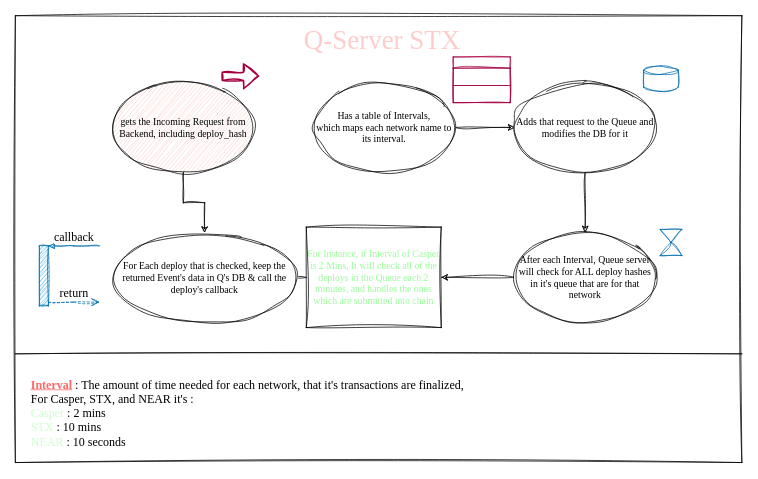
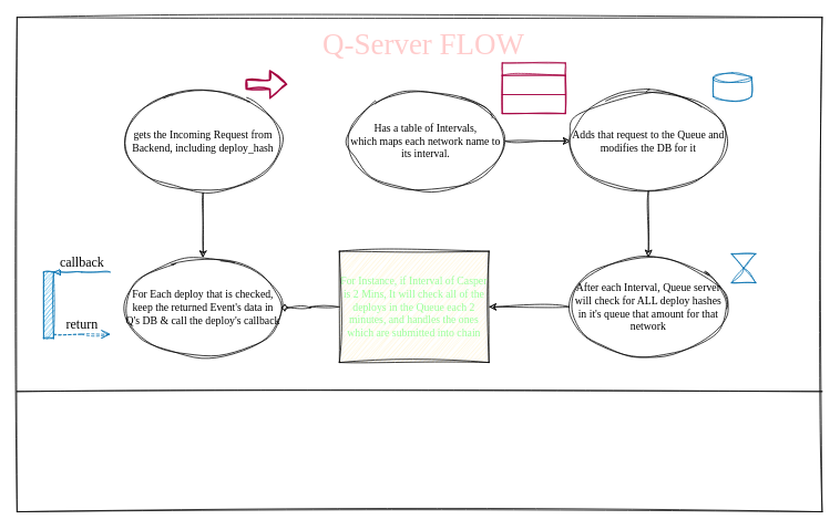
  <mxCell id="0" />
  <mxCell id="1" parent="0" />
  <mxCell id="2" value="" style="rounded=0;whiteSpace=wrap;html=1;sketch=1;hachureGap=4;jiggle=2;curveFitting=1;fontFamily=Architects Daughter;fontSource=https%3A%2F%2Ffonts.googleapis.com%2Fcss%3Ffamily%3DArchitects%2BDaughter;fontSize=20;" vertex="1" parent="1"><mxGeometry x="20" y="20" width="969" height="596" as="geometry" /></mxCell>
- <mxCell id="3" value="Q-Server STX" style="text;html=1;align=center;verticalAlign=middle;resizable=0;points=[];autosize=1;strokeColor=none;fillColor=none;fontSize=36;fontFamily=Architects Daughter;fontColor=#FFCCCC;" vertex="1" parent="1"><mxGeometry x="359.5" y="25" width="298" height="55" as="geometry" /></mxCell>
+ <mxCell id="3" value="Q-Server FLOW" style="text;html=1;align=center;verticalAlign=middle;resizable=0;points=[];autosize=1;strokeColor=none;fillColor=none;fontSize=36;fontFamily=Architects Daughter;fontColor=#FFCCCC;" vertex="1" parent="1"><mxGeometry x="359.5" y="25" width="298" height="55" as="geometry" /></mxCell>
  <mxCell id="4" value="" style="edgeStyle=orthogonalEdgeStyle;rounded=0;sketch=1;hachureGap=4;jiggle=2;curveFitting=1;orthogonalLoop=1;jettySize=auto;html=1;fontFamily=Architects Daughter;fontSource=https%3A%2F%2Ffonts.googleapis.com%2Fcss%3Ffamily%3DArchitects%2BDaughter;fontSize=16;" edge="1" parent="1" source="5" target="16"><mxGeometry relative="1" as="geometry" /></mxCell>
- <mxCell id="5" value="&lt;font style=&quot;font-size: 13px;&quot;&gt;gets the Incoming Request from Backend, including deploy_hash&lt;/font&gt;" style="ellipse;whiteSpace=wrap;html=1;sketch=1;hachureGap=4;jiggle=2;curveFitting=1;fontFamily=Architects Daughter;fontSource=https%3A%2F%2Ffonts.googleapis.com%2Fcss%3Ffamily%3DArchitects%2BDaughter;fontSize=13;fillColor=#f8cecc;" vertex="1" parent="1"><mxGeometry x="150" y="109" width="188" height="120" as="geometry" /></mxCell>
+ <mxCell id="5" value="&lt;font style=&quot;font-size: 13px;&quot;&gt;gets the Incoming Request from Backend, including deploy_hash&lt;/font&gt;" style="ellipse;whiteSpace=wrap;html=1;sketch=1;hachureGap=4;jiggle=2;curveFitting=1;fontFamily=Architects Daughter;fontSource=https%3A%2F%2Ffonts.googleapis.com%2Fcss%3Ffamily%3DArchitects%2BDaughter;fontSize=13;" vertex="1" parent="1"><mxGeometry x="150" y="109" width="188" height="120" as="geometry" /></mxCell>
  <mxCell id="6" value="" style="edgeStyle=orthogonalEdgeStyle;rounded=0;sketch=1;hachureGap=4;jiggle=2;curveFitting=1;orthogonalLoop=1;jettySize=auto;html=1;fontFamily=Architects Daughter;fontSource=https%3A%2F%2Ffonts.googleapis.com%2Fcss%3Ffamily%3DArchitects%2BDaughter;fontSize=16;" edge="1" parent="1" source="7" target="9"><mxGeometry relative="1" as="geometry" /></mxCell>
  <mxCell id="7" value="&lt;font style=&quot;font-size: 13px;&quot;&gt;Has a table of Intervals, &lt;br&gt;which maps each network name to its interval.&lt;/font&gt;" style="ellipse;whiteSpace=wrap;html=1;sketch=1;hachureGap=4;jiggle=2;curveFitting=1;fontFamily=Architects Daughter;fontSource=https%3A%2F%2Ffonts.googleapis.com%2Fcss%3Ffamily%3DArchitects%2BDaughter;fontSize=13;" vertex="1" parent="1"><mxGeometry x="418" y="109" width="188" height="120" as="geometry" /></mxCell>
  <mxCell id="8" value="" style="edgeStyle=orthogonalEdgeStyle;rounded=0;sketch=1;hachureGap=4;jiggle=2;curveFitting=1;orthogonalLoop=1;jettySize=auto;html=1;fontFamily=Architects Daughter;fontSource=https%3A%2F%2Ffonts.googleapis.com%2Fcss%3Ffamily%3DArchitects%2BDaughter;fontSize=16;" edge="1" parent="1" source="9" target="11"><mxGeometry relative="1" as="geometry" /></mxCell>
  <mxCell id="9" value="Adds that request to the Queue and modifies the DB for it" style="ellipse;whiteSpace=wrap;html=1;sketch=1;hachureGap=4;jiggle=2;curveFitting=1;fontFamily=Architects Daughter;fontSource=https%3A%2F%2Ffonts.googleapis.com%2Fcss%3Ffamily%3DArchitects%2BDaughter;fontSize=13;" vertex="1" parent="1"><mxGeometry x="686" y="109" width="188" height="120" as="geometry" /></mxCell>
  <mxCell id="10" value="" style="edgeStyle=orthogonalEdgeStyle;rounded=0;sketch=1;hachureGap=4;jiggle=2;curveFitting=1;orthogonalLoop=1;jettySize=auto;html=1;fontFamily=Architects Daughter;fontSource=https%3A%2F%2Ffonts.googleapis.com%2Fcss%3Ffamily%3DArchitects%2BDaughter;fontSize=16;" edge="1" parent="1" source="11" target="13"><mxGeometry relative="1" as="geometry" /></mxCell>
- <mxCell id="11" value="After each Interval, Queue server will check for ALL deploy hashes in it's queue that are for that network" style="ellipse;whiteSpace=wrap;html=1;sketch=1;hachureGap=4;jiggle=2;curveFitting=1;fontFamily=Architects Daughter;fontSource=https%3A%2F%2Ffonts.googleapis.com%2Fcss%3Ffamily%3DArchitects%2BDaughter;fontSize=13;" vertex="1" parent="1"><mxGeometry x="686" y="309" width="188" height="120" as="geometry" /></mxCell>
+ <mxCell id="11" value="After each Interval, Queue server will check for ALL deploy hashes in it's queue that amount for that network" style="ellipse;whiteSpace=wrap;html=1;sketch=1;hachureGap=4;jiggle=2;curveFitting=1;fontFamily=Architects Daughter;fontSource=https%3A%2F%2Ffonts.googleapis.com%2Fcss%3Ffamily%3DArchitects%2BDaughter;fontSize=13;" vertex="1" parent="1"><mxGeometry x="686" y="309" width="188" height="120" as="geometry" /></mxCell>
  <mxCell id="12" style="edgeStyle=orthogonalEdgeStyle;rounded=0;sketch=1;hachureGap=4;jiggle=2;curveFitting=1;orthogonalLoop=1;jettySize=auto;html=1;entryX=1;entryY=0.5;entryDx=0;entryDy=0;fontFamily=Architects Daughter;fontSource=https%3A%2F%2Ffonts.googleapis.com%2Fcss%3Ffamily%3DArchitects%2BDaughter;fontSize=16;endArrow=diamond;" edge="1" parent="1" source="13" target="16"><mxGeometry relative="1" as="geometry" /></mxCell>
- <mxCell id="13" value="&lt;font color=&quot;#99ff99&quot;&gt;For Instance, if Interval of Casper is 2 Mins, It will check all of the deploys in the Queue each 2 minutes, and handles the ones which are submitted into chain&lt;/font&gt;" style="whiteSpace=wrap;html=1;fontSize=13;fontFamily=Architects Daughter;sketch=1;hachureGap=4;jiggle=2;curveFitting=1;fontSource=https%3A%2F%2Ffonts.googleapis.com%2Fcss%3Ffamily%3DArchitects%2BDaughter;" vertex="1" parent="1"><mxGeometry x="408" y="302" width="180" height="134" as="geometry" /></mxCell>
+ <mxCell id="13" value="&lt;font color=&quot;#99ff99&quot;&gt;For Instance, if Interval of Casper is 2 Mins, It will check all of the deploys in the Queue each 2 minutes, and handles the ones which are submitted into chain&lt;/font&gt;" style="whiteSpace=wrap;html=1;fontSize=13;fontFamily=Architects Daughter;sketch=1;hachureGap=4;jiggle=2;curveFitting=1;fontSource=https%3A%2F%2Ffonts.googleapis.com%2Fcss%3Ffamily%3DArchitects%2BDaughter;fillColor=#fff2cc;" vertex="1" parent="1"><mxGeometry x="408" y="302" width="180" height="134" as="geometry" /></mxCell>
  <mxCell id="14" value="" style="endArrow=none;html=1;rounded=0;sketch=1;hachureGap=4;jiggle=2;curveFitting=1;fontFamily=Architects Daughter;fontSource=https%3A%2F%2Ffonts.googleapis.com%2Fcss%3Ffamily%3DArchitects%2BDaughter;fontSize=16;exitX=0;exitY=0.75;exitDx=0;exitDy=0;entryX=1;entryY=0.75;entryDx=0;entryDy=0;" edge="1" parent="1"><mxGeometry width="50" height="50" relative="1" as="geometry"><mxPoint x="20" y="471" as="sourcePoint" /><mxPoint x="989" y="471" as="targetPoint" /></mxGeometry></mxCell>
- <mxCell id="15" value="&lt;font color=&quot;#ff6666&quot;&gt;&lt;b&gt;&lt;u&gt;Interval&lt;/u&gt;&lt;/b&gt; &lt;/font&gt;: The amount of time needed for each network, that it's transactions are finalized, &lt;br style=&quot;font-size: 16px;&quot;&gt;For Casper, STX, and NEAR it's :&amp;nbsp;&lt;br style=&quot;font-size: 16px;&quot;&gt;&lt;font color=&quot;#ccffcc&quot;&gt;Casper &lt;/font&gt;: 2 mins&lt;br style=&quot;font-size: 16px;&quot;&gt;&lt;font color=&quot;#ccffcc&quot;&gt;STX &lt;/font&gt;: 10 mins&lt;br style=&quot;font-size: 16px;&quot;&gt;&lt;div style=&quot;font-size: 16px;&quot;&gt;&lt;span style=&quot;background-color: initial; font-size: 16px;&quot;&gt;&lt;font color=&quot;#ccffcc&quot;&gt;NEAR &lt;/font&gt;: 10 seconds&lt;/span&gt;&lt;/div&gt;" style="text;html=1;align=left;verticalAlign=middle;resizable=0;points=[];autosize=1;strokeColor=none;fillColor=none;fontSize=16;fontFamily=Architects Daughter;" vertex="1" parent="1"><mxGeometry x="39" y="496" width="696" height="108" as="geometry" /></mxCell>
- <mxCell id="16" value="For Each deploy that is checked, keep the returned Event's data in Q's DB &amp;amp; call the deploy's callback" style="ellipse;whiteSpace=wrap;html=1;sketch=1;hachureGap=4;jiggle=2;curveFitting=1;fontFamily=Architects Daughter;fontSource=https%3A%2F%2Ffonts.googleapis.com%2Fcss%3Ffamily%3DArchitects%2BDaughter;fontSize=13;" vertex="1" parent="1"><mxGeometry x="150" y="310" width="245" height="120" as="geometry" /></mxCell>
+ <mxCell id="16" value="For Each deploy that is checked, keep the returned Event's data in Q's DB &amp;amp; call the deploy's callback" style="ellipse;whiteSpace=wrap;html=1;sketch=1;hachureGap=4;jiggle=2;curveFitting=1;fontFamily=Architects Daughter;fontSource=https%3A%2F%2Ffonts.googleapis.com%2Fcss%3Ffamily%3DArchitects%2BDaughter;fontSize=13;" vertex="1" parent="1"><mxGeometry x="150" y="310" width="188" height="120" as="geometry" /></mxCell>
  <mxCell id="17" value="" style="shape=flexArrow;endArrow=classic;html=1;rounded=0;sketch=1;hachureGap=4;jiggle=2;curveFitting=1;fontFamily=Architects Daughter;fontSource=https%3A%2F%2Ffonts.googleapis.com%2Fcss%3Ffamily%3DArchitects%2BDaughter;fontSize=16;entryX=0.15;entryY=0.169;entryDx=0;entryDy=0;entryPerimeter=0;fillColor=none;strokeColor=#A50040;strokeWidth=2;" edge="1" parent="1"><mxGeometry width="50" height="50" relative="1" as="geometry"><mxPoint x="295" y="101" as="sourcePoint" /><mxPoint x="345.35" y="100.724" as="targetPoint" /></mxGeometry></mxCell>
  <mxCell id="18" value="Interval" style="swimlane;fontStyle=0;childLayout=stackLayout;horizontal=1;startSize=15;horizontalStack=0;resizeParent=1;resizeParentMax=0;resizeLast=0;collapsible=1;marginBottom=0;whiteSpace=wrap;html=1;sketch=1;hachureGap=4;jiggle=2;curveFitting=1;fontFamily=Architects Daughter;fontSource=https%3A%2F%2Ffonts.googleapis.com%2Fcss%3Ffamily%3DArchitects%2BDaughter;fontSize=11;fillColor=none;fontColor=#ffffff;strokeColor=#A50040;" vertex="1" parent="1"><mxGeometry x="604" y="75" width="76" height="61" as="geometry" /></mxCell>
  <mxCell id="19" value="Casper : 2m" style="text;strokeColor=#A50040;fillColor=none;align=left;verticalAlign=middle;spacingLeft=4;spacingRight=4;overflow=hidden;points=[[0,0.5],[1,0.5]];portConstraint=eastwest;rotatable=0;whiteSpace=wrap;html=1;fontSize=11;fontFamily=Architects Daughter;fontColor=#ffffff;" vertex="1" parent="18"><mxGeometry y="15" width="76" height="23" as="geometry" /></mxCell>
  <mxCell id="20" value="&lt;font style=&quot;font-size: 15px;&quot;&gt;...&lt;/font&gt;" style="text;strokeColor=#A50040;fillColor=none;align=center;verticalAlign=middle;spacingLeft=4;spacingRight=4;overflow=hidden;points=[[0,0.5],[1,0.5]];portConstraint=eastwest;rotatable=0;whiteSpace=wrap;html=1;fontSize=11;fontFamily=Architects Daughter;fontColor=#ffffff;" vertex="1" parent="18"><mxGeometry y="38" width="76" height="23" as="geometry" /></mxCell>
  <mxCell id="21" value="+" style="strokeWidth=1;html=1;shape=mxgraph.flowchart.database;whiteSpace=wrap;sketch=1;hachureGap=4;jiggle=2;curveFitting=1;fontFamily=Architects Daughter;fontSource=https%3A%2F%2Ffonts.googleapis.com%2Fcss%3Ffamily%3DArchitects%2BDaughter;fontSize=20;fillColor=none;fontColor=#ffffff;strokeColor=#006EAF;" vertex="1" parent="1"><mxGeometry x="858" y="87" width="46" height="34" as="geometry" /></mxCell>
  <mxCell id="22" value="" style="shape=collate;html=1;sketch=1;hachureGap=4;jiggle=2;curveFitting=1;fontFamily=Architects Daughter;fontSource=https%3A%2F%2Ffonts.googleapis.com%2Fcss%3Ffamily%3DArchitects%2BDaughter;fontSize=20;fillColor=none;fontColor=#ffffff;strokeColor=#006EAF;" vertex="1" parent="1"><mxGeometry x="880" y="305" width="29" height="35" as="geometry" /></mxCell>
  <mxCell id="23" value="" style="html=1;points=[];perimeter=orthogonalPerimeter;outlineConnect=0;targetShapes=umlLifeline;portConstraint=eastwest;newEdgeStyle={&quot;edgeStyle&quot;:&quot;elbowEdgeStyle&quot;,&quot;elbow&quot;:&quot;vertical&quot;,&quot;curved&quot;:0,&quot;rounded&quot;:0};sketch=1;hachureGap=4;jiggle=2;curveFitting=1;fontFamily=Architects Daughter;fontSource=https%3A%2F%2Ffonts.googleapis.com%2Fcss%3Ffamily%3DArchitects%2BDaughter;fontSize=20;fillColor=#1ba1e2;fontColor=#ffffff;strokeColor=#006EAF;" vertex="1" parent="1"><mxGeometry x="52" y="327" width="12" height="80" as="geometry" /></mxCell>
  <mxCell id="24" value="callback" style="html=1;verticalAlign=bottom;endArrow=block;edgeStyle=elbowEdgeStyle;elbow=vertical;curved=0;rounded=0;sketch=1;hachureGap=4;jiggle=2;curveFitting=1;fontFamily=Architects Daughter;fontSource=https%3A%2F%2Ffonts.googleapis.com%2Fcss%3Ffamily%3DArchitects%2BDaughter;fontSize=16;fillColor=#1ba1e2;strokeColor=#006EAF;" edge="1" target="23" parent="1"><mxGeometry relative="1" as="geometry"><mxPoint x="132" y="327" as="sourcePoint" /></mxGeometry></mxCell>
  <mxCell id="25" value="return" style="html=1;verticalAlign=bottom;endArrow=open;dashed=1;endSize=8;edgeStyle=elbowEdgeStyle;elbow=vertical;curved=0;rounded=0;sketch=1;hachureGap=4;jiggle=2;curveFitting=1;fontFamily=Architects Daughter;fontSource=https%3A%2F%2Ffonts.googleapis.com%2Fcss%3Ffamily%3DArchitects%2BDaughter;fontSize=16;fillColor=#1ba1e2;strokeColor=#006EAF;" edge="1" source="23" parent="1"><mxGeometry relative="1" as="geometry"><mxPoint x="132" y="402" as="targetPoint" /></mxGeometry></mxCell>
